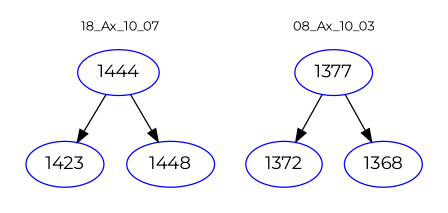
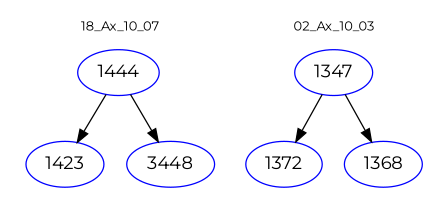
  digraph {
    fontname=Montserrat
    node [color=blue fontname=Montserrat]
    edge [color=black fontname=Montserrat]
    n1 [label=1444]
    n2 [label=1423]
-   n3 [label=1448]
-   n4 [label=1377]
+   n3 [label=3448]
+   n4 [label=1347]
    n5 [label=1372]
    n6 [label=1368]
    subgraph cluster_1 {
      color=white
      fontsize=10
      label="18_Ax_10_07"
      n1
      n2
      n3
    }
    subgraph cluster_2 {
      color=white
      fontsize=10
-     label="08_Ax_10_03"
+     label="02_Ax_10_03"
      n4
      n5
      n6
    }
    n1 -> n2
    n1 -> n3
    n4 -> n5
    n4 -> n6
  }
